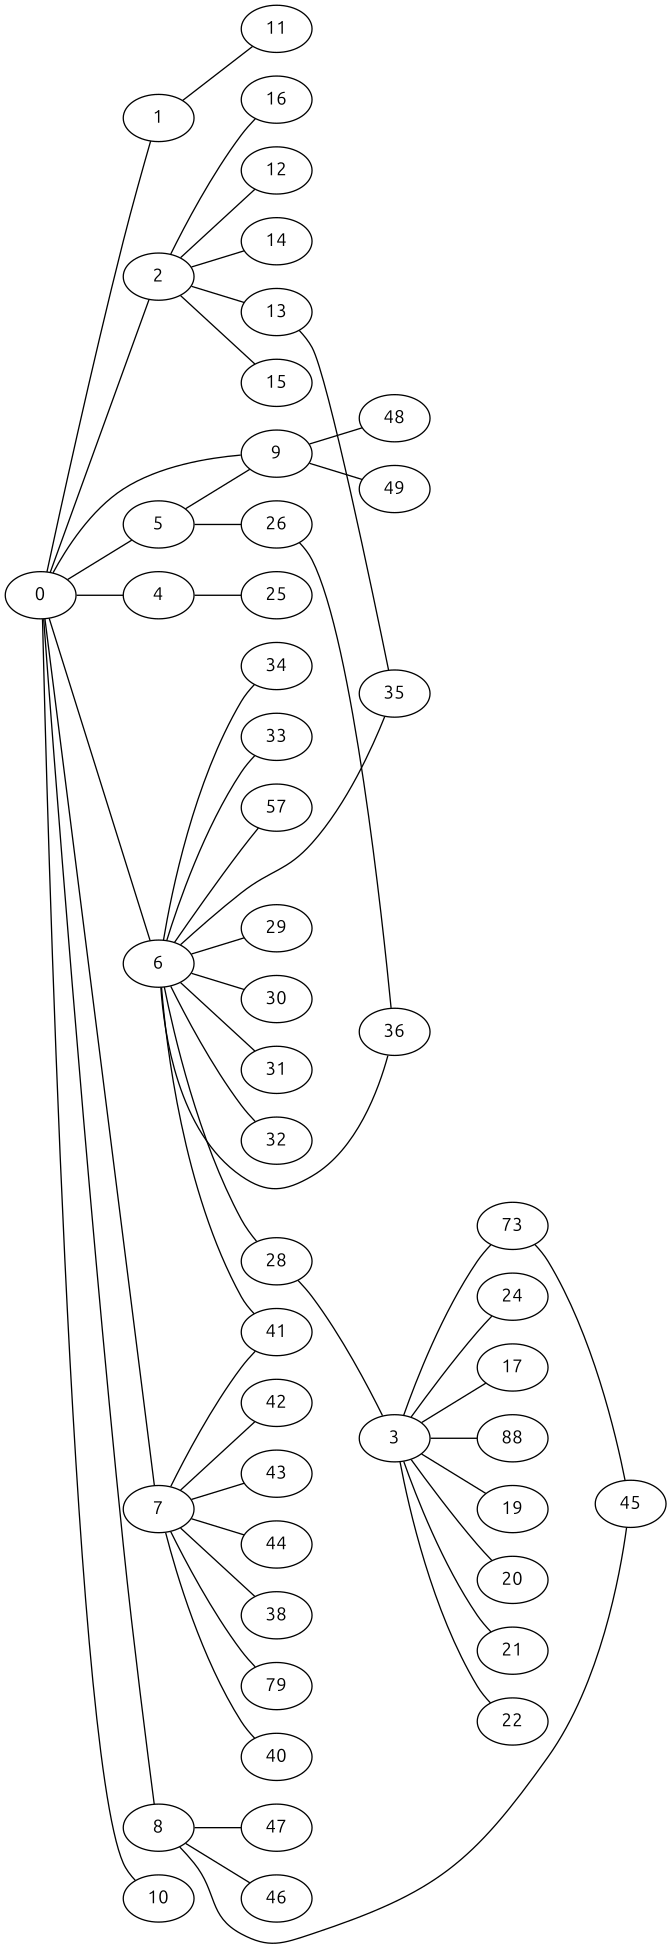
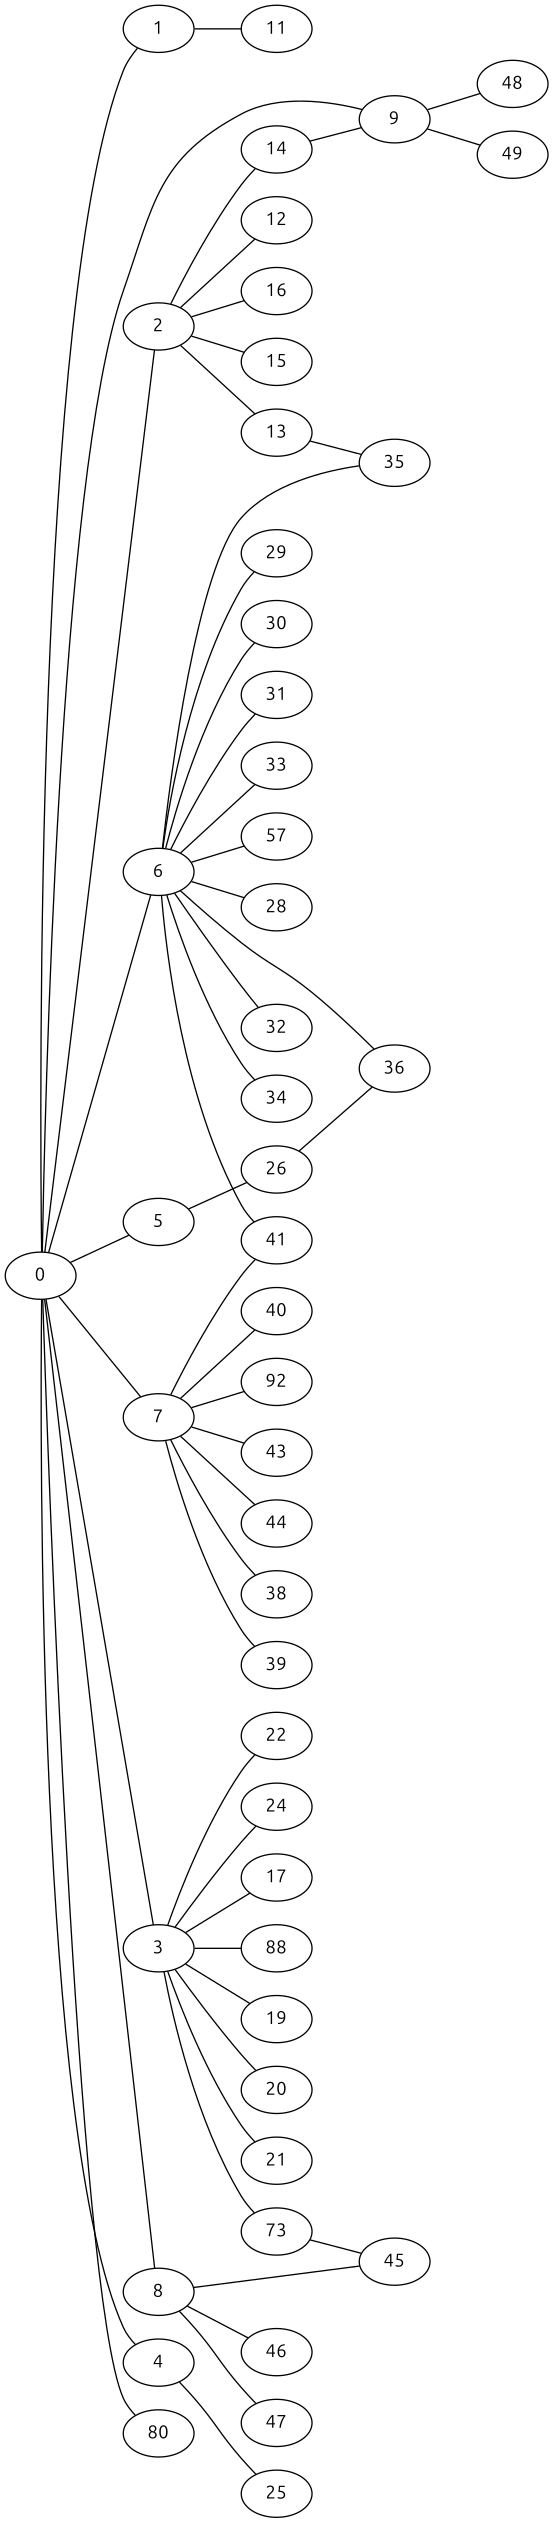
  graph {
    fontname=Ubuntu
    rankdir=LR
    node [fontname=Ubuntu]
    edge [fontname=Ubuntu]
    0
    1
    2
    3
    4
    5
    6
    7
    8
    9
-   10
+   10 [label=80]
    11
    12
    13
    14
    15
    16
    17
    n19 [label=88]
    19
    20
    21
    22
    n24 [label=73]
    24
    25
    26
    32
    34
    35
    36
    33
    n33 [label=57]
    28
    29
    30
    31
    41
    38
-   39 [label=79]
+   39
    40
-   42
+   42 [label=92]
    43
    44
    45
    46
    47
    48
    49
    0 -- 1
    0 -- 2
-   28 -- 3
+   0 -- 3
    0 -- 4
    0 -- 5
    0 -- 6
    0 -- 7
    0 -- 8
    0 -- 9
    0 -- 10
    1 -- 11
    2 -- 12
    2 -- 13
    2 -- 14
    2 -- 15
    2 -- 16
    3 -- 17
    3 -- n19
    3 -- 19
    3 -- 20
    3 -- 21
    3 -- 22
    3 -- n24
    3 -- 24
    4 -- 25
-   5 -- 9
+   14 -- 9
    5 -- 26
    6 -- 32
    6 -- 34
    6 -- 35
    6 -- 36
    6 -- 33
    6 -- n33
    6 -- 28
    6 -- 29
    6 -- 30
    6 -- 31
    6 -- 41
    7 -- 41
    7 -- 38
    7 -- 39
    7 -- 40
    7 -- 42
    7 -- 43
    7 -- 44
    8 -- 45
    8 -- 46
    8 -- 47
    9 -- 48
    9 -- 49
    13 -- 35
    n24 -- 45
    26 -- 36
  }
